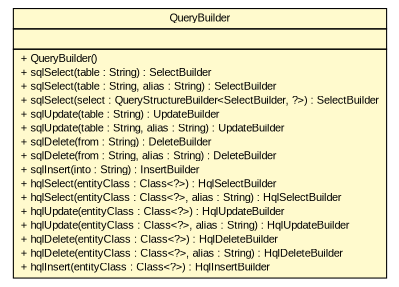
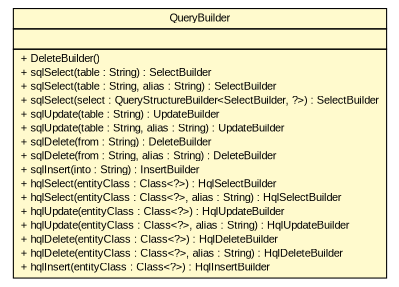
  digraph {
    nodesep=0.25
    ranksep=0.5
    rankdir=LR
-   n1 [fontcolor=black fontname=arial fontsize=10.0 label=<<table title="br.gov.to.sefaz.persistence.query.builder.QueryBuilder" border="0" cellborder="1" cellspacing="0" cellpadding="2" port="p" bgcolor="lemonChiffon" href="./QueryBuilder.html"> 		<tr><td><table border="0" cellspacing="0" cellpadding="1"> <tr><td align="center" balign="center"> QueryBuilder </td></tr> 		</table></td></tr> 		<tr><td><table border="0" cellspacing="0" cellpadding="1"> <tr><td align="left" balign="left">  </td></tr> 		</table></td></tr> 		<tr><td><table border="0" cellspacing="0" cellpadding="1"> <tr><td align="left" balign="left"> + QueryBuilder() </td></tr> <tr><td align="left" balign="left"> + sqlSelect(table : String) : SelectBuilder </td></tr> <tr><td align="left" balign="left"> + sqlSelect(table : String, alias : String) : SelectBuilder </td></tr> <tr><td align="left" balign="left"> + sqlSelect(select : QueryStructureBuilder&lt;SelectBuilder, ?&gt;) : SelectBuilder </td></tr> <tr><td align="left" balign="left"> + sqlUpdate(table : String) : UpdateBuilder </td></tr> <tr><td align="left" balign="left"> + sqlUpdate(table : String, alias : String) : UpdateBuilder </td></tr> <tr><td align="left" balign="left"> + sqlDelete(from : String) : DeleteBuilder </td></tr> <tr><td align="left" balign="left"> + sqlDelete(from : String, alias : String) : DeleteBuilder </td></tr> <tr><td align="left" balign="left"> + sqlInsert(into : String) : InsertBuilder </td></tr> <tr><td align="left" balign="left"> + hqlSelect(entityClass : Class&lt;?&gt;) : HqlSelectBuilder </td></tr> <tr><td align="left" balign="left"> + hqlSelect(entityClass : Class&lt;?&gt;, alias : String) : HqlSelectBuilder </td></tr> <tr><td align="left" balign="left"> + hqlUpdate(entityClass : Class&lt;?&gt;) : HqlUpdateBuilder </td></tr> <tr><td align="left" balign="left"> + hqlUpdate(entityClass : Class&lt;?&gt;, alias : String) : HqlUpdateBuilder </td></tr> <tr><td align="left" balign="left"> + hqlDelete(entityClass : Class&lt;?&gt;) : HqlDeleteBuilder </td></tr> <tr><td align="left" balign="left"> + hqlDelete(entityClass : Class&lt;?&gt;, alias : String) : HqlDeleteBuilder </td></tr> <tr><td align="left" balign="left"> + hqlInsert(entityClass : Class&lt;?&gt;) : HqlInsertBuilder </td></tr> 		</table></td></tr> 		</table>> shape=plaintext]
+   n1 [fontcolor=black fontname=arial fontsize=10.0 label=<<table title="br.gov.to.sefaz.persistence.query.builder.QueryBuilder" border="0" cellborder="1" cellspacing="0" cellpadding="2" port="p" bgcolor="lemonChiffon" href="./QueryBuilder.html"> 		<tr><td><table border="0" cellspacing="0" cellpadding="1"> <tr><td align="center" balign="center"> QueryBuilder </td></tr> 		</table></td></tr> 		<tr><td><table border="0" cellspacing="0" cellpadding="1"> <tr><td align="left" balign="left">  </td></tr> 		</table></td></tr> 		<tr><td><table border="0" cellspacing="0" cellpadding="1"> <tr><td align="left" balign="left"> + DeleteBuilder() </td></tr> <tr><td align="left" balign="left"> + sqlSelect(table : String) : SelectBuilder </td></tr> <tr><td align="left" balign="left"> + sqlSelect(table : String, alias : String) : SelectBuilder </td></tr> <tr><td align="left" balign="left"> + sqlSelect(select : QueryStructureBuilder&lt;SelectBuilder, ?&gt;) : SelectBuilder </td></tr> <tr><td align="left" balign="left"> + sqlUpdate(table : String) : UpdateBuilder </td></tr> <tr><td align="left" balign="left"> + sqlUpdate(table : String, alias : String) : UpdateBuilder </td></tr> <tr><td align="left" balign="left"> + sqlDelete(from : String) : DeleteBuilder </td></tr> <tr><td align="left" balign="left"> + sqlDelete(from : String, alias : String) : DeleteBuilder </td></tr> <tr><td align="left" balign="left"> + sqlInsert(into : String) : InsertBuilder </td></tr> <tr><td align="left" balign="left"> + hqlSelect(entityClass : Class&lt;?&gt;) : HqlSelectBuilder </td></tr> <tr><td align="left" balign="left"> + hqlSelect(entityClass : Class&lt;?&gt;, alias : String) : HqlSelectBuilder </td></tr> <tr><td align="left" balign="left"> + hqlUpdate(entityClass : Class&lt;?&gt;) : HqlUpdateBuilder </td></tr> <tr><td align="left" balign="left"> + hqlUpdate(entityClass : Class&lt;?&gt;, alias : String) : HqlUpdateBuilder </td></tr> <tr><td align="left" balign="left"> + hqlDelete(entityClass : Class&lt;?&gt;) : HqlDeleteBuilder </td></tr> <tr><td align="left" balign="left"> + hqlDelete(entityClass : Class&lt;?&gt;, alias : String) : HqlDeleteBuilder </td></tr> <tr><td align="left" balign="left"> + hqlInsert(entityClass : Class&lt;?&gt;) : HqlInsertBuilder </td></tr> 		</table></td></tr> 		</table>> shape=plaintext]
  }
